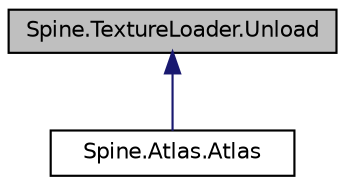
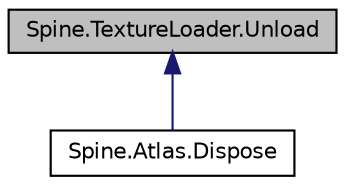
  digraph {
    rankdir=TB
    node [color=black fontname=Helvetica fontsize=10 shape=record style=filled]
    n1 [fillcolor=grey75 fontcolor=black height=0.2 label="Spine.TextureLoader.Unload" width=0.4]
-   n2 [fillcolor=white height=0.2 label="Spine.Atlas.Atlas" width=0.4]
+   n2 [fillcolor=white height=0.2 label="Spine.Atlas.Dispose" width=0.4]
    n1 -> n2 [color=midnightblue dir=back fontname=Helvetica fontsize=10 labelfontname=Helvetica labelfontsize=10 style=solid]
  }
